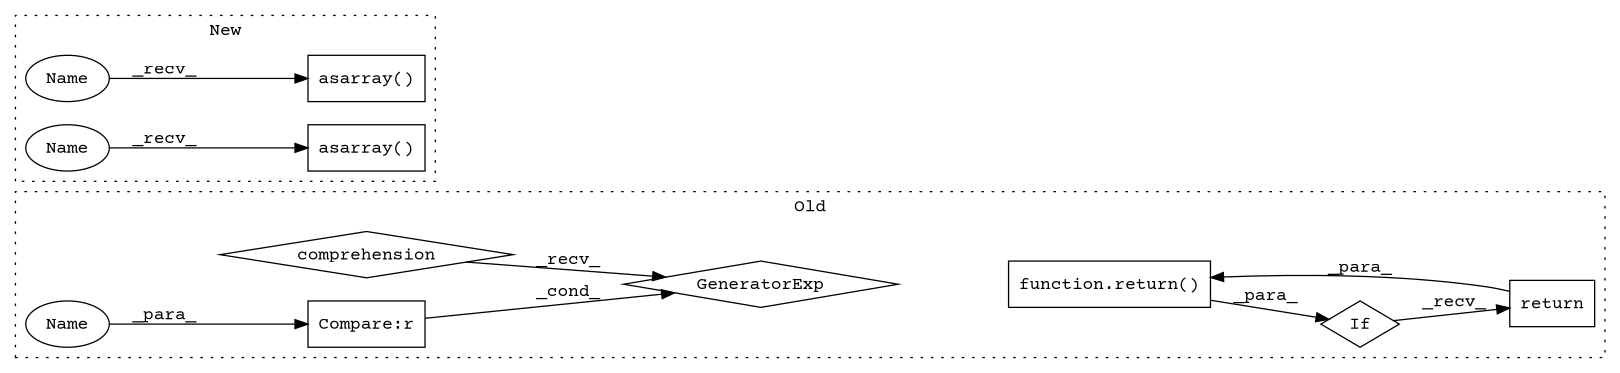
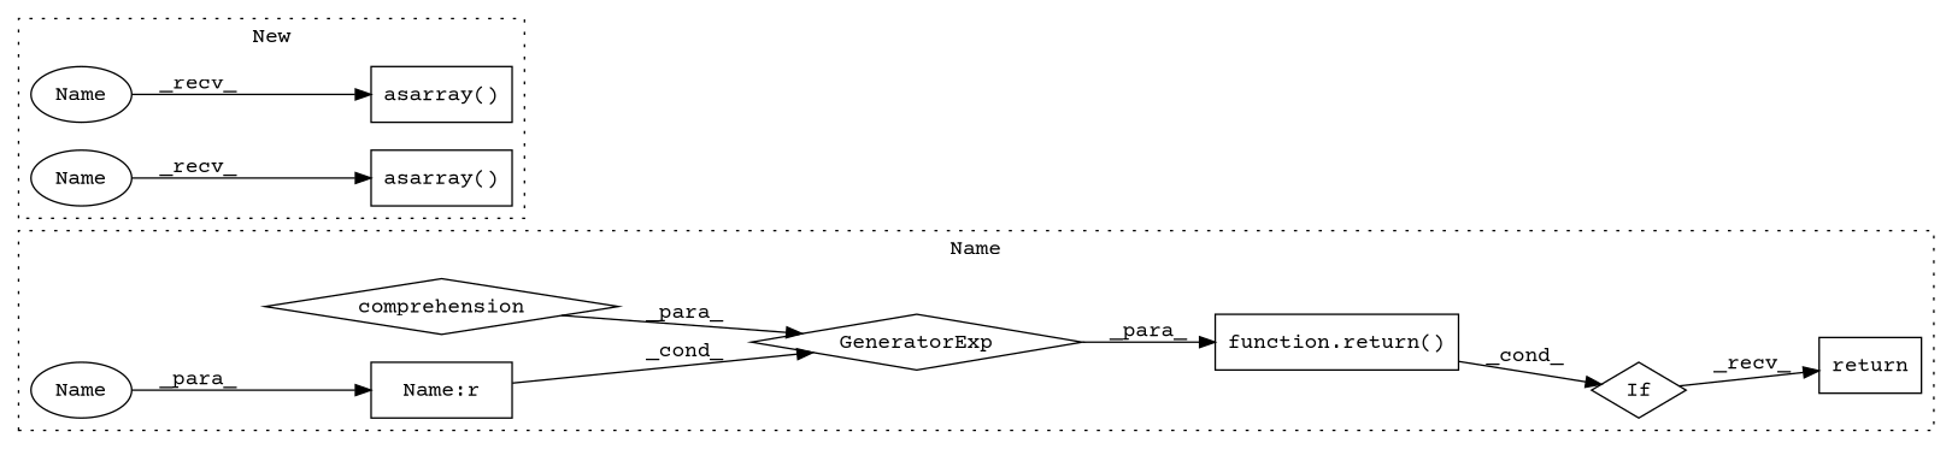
  digraph {
    fontname="Courier Prime"
    rankdir=LR
    node [a=75 fontname="Courier Prime" l=1 s=17985 shape=box]
    edge [fontname="Courier Prime"]
    n1 [a=55 label=GeneratorExp shape=diamond]
    n2 [a=45 l=3 label=comprehension s=18032 shape=diamond]
    n3 [l="4,61" label="function.return()" s="17981,17986"]
-   n4 [a=40 l=46 label="Compare:r"]
+   n4 [a=40 l=46 label="Name:r"]
    n5 [a=96 l=3 label=If s=17950 shape=diamond]
    n6 [a=93 l=6 label=return s=18118]
    n7 [a=87 label=Name shape=ellipse]
    n8 [l="11,1" label="asarray()" s="17552,17599"]
    n9 [l="11,1" label="asarray()" s="17615,17662"]
    n10 [a=87 l=2 label=Name s=17615 shape=ellipse]
    n11 [a=87 l=2 label=Name s=17552 shape=ellipse]
    subgraph cluster_1 {
-     label=Old
+     label=Name
      style=dotted
      n1
      n2
      n3
      n4
      n5
      n6
      n7
    }
    subgraph cluster_2 {
      label=New
      style=dotted
      n8
      n9
      n10
      n11
    }
-   n6 -> n3 [label=_para_]
-   n2 -> n1 [label=_recv_]
-   n3 -> n5 [label=_para_]
+   n1 -> n3 [label=_para_]
+   n2 -> n1 [label=_para_]
+   n3 -> n5 [label=_cond_]
    n4 -> n1 [label=_cond_]
    n5 -> n6 [label=_recv_]
    n7 -> n4 [label=_para_]
    n10 -> n9 [label=_recv_]
    n11 -> n8 [label=_recv_]
  }
